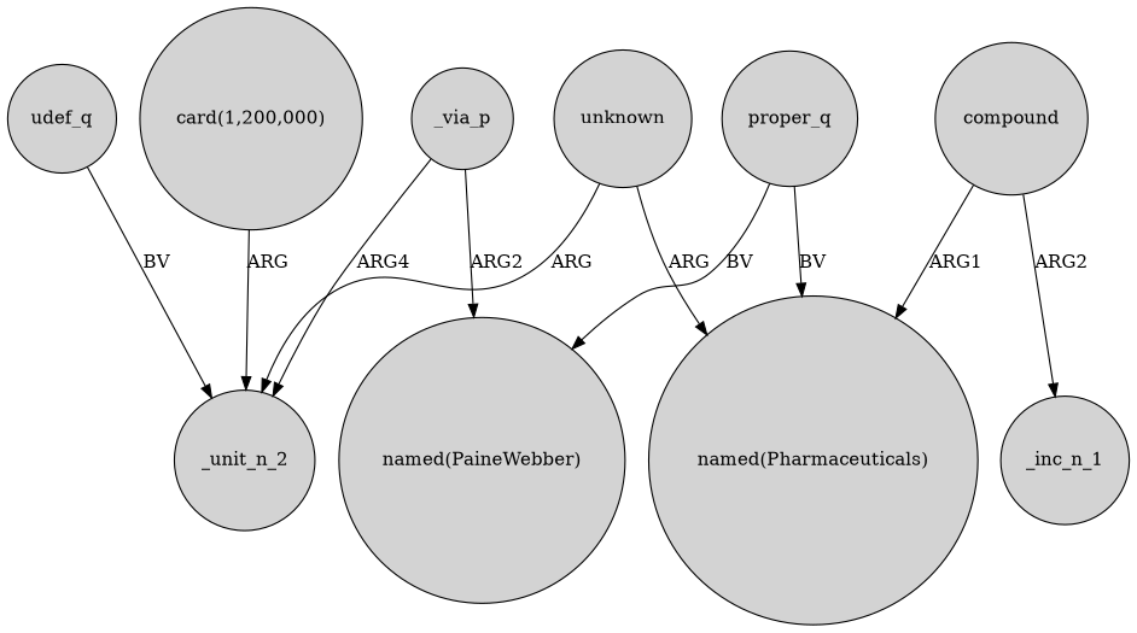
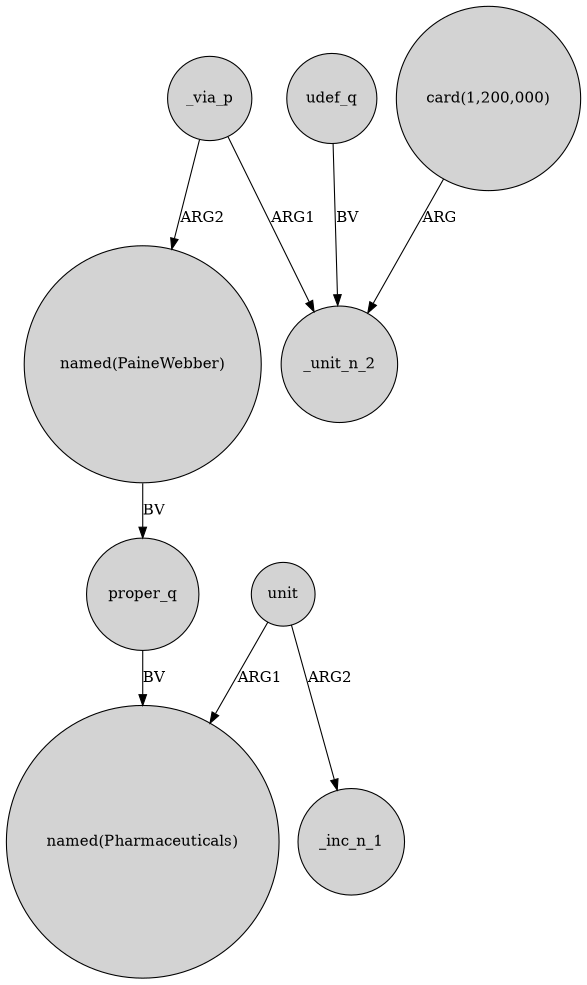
  digraph {
    node [shape=circle style=filled]
    _via_p
    _unit_n_2
    "named(PaineWebber)"
    proper_q
    "named(Pharmaceuticals)"
    udef_q
-   unknown
    "card(1,200,000)"
-   compound
+   compound [label=unit]
    _inc_n_1
-   _via_p -> _unit_n_2 [label=ARG4]
+   _via_p -> _unit_n_2 [label=ARG1]
    _via_p -> "named(PaineWebber)" [label=ARG2]
-   proper_q -> "named(PaineWebber)" [label=BV]
+   "named(PaineWebber)" -> proper_q [label=BV]
    proper_q -> "named(Pharmaceuticals)" [label=BV]
    udef_q -> _unit_n_2 [label=BV]
-   unknown -> _unit_n_2 [label=ARG]
-   unknown -> "named(Pharmaceuticals)" [label=ARG]
    "card(1,200,000)" -> _unit_n_2 [label=ARG]
    compound -> "named(Pharmaceuticals)" [label=ARG1]
    compound -> _inc_n_1 [label=ARG2]
  }
